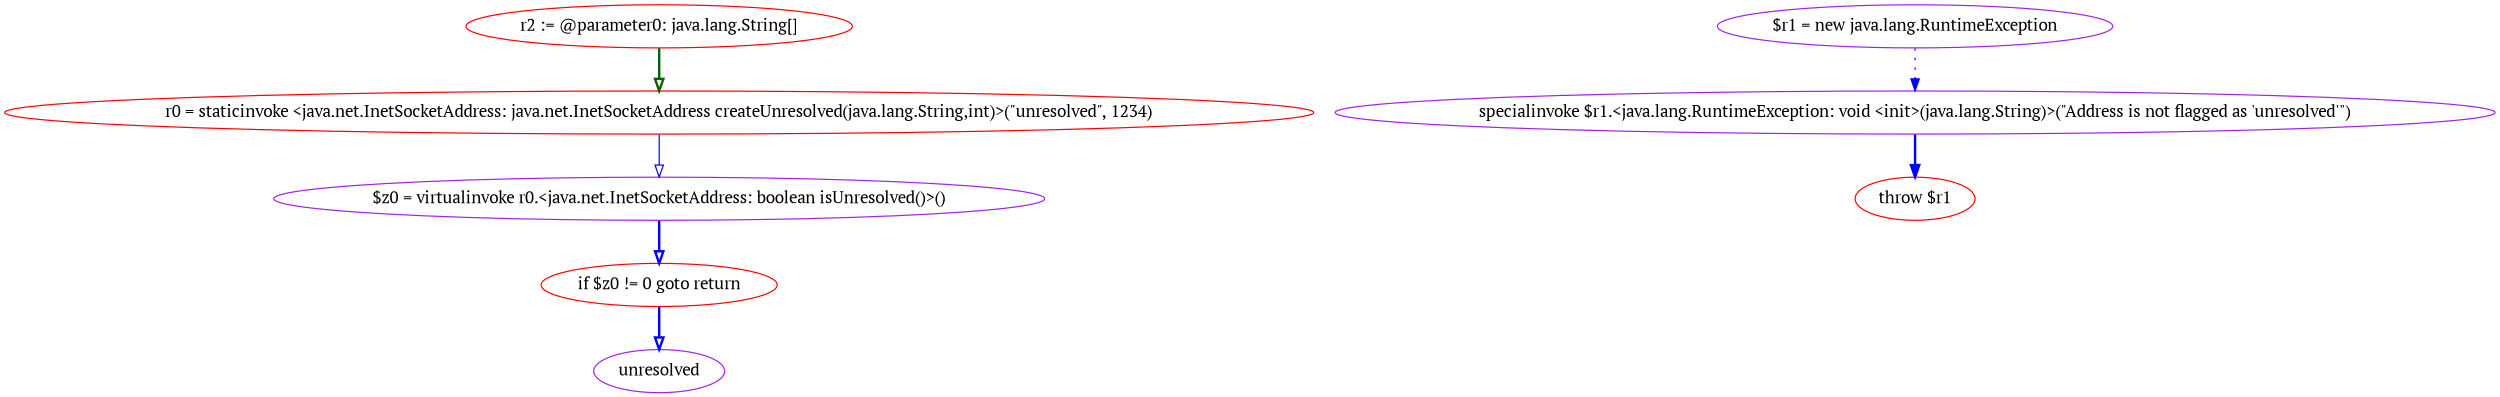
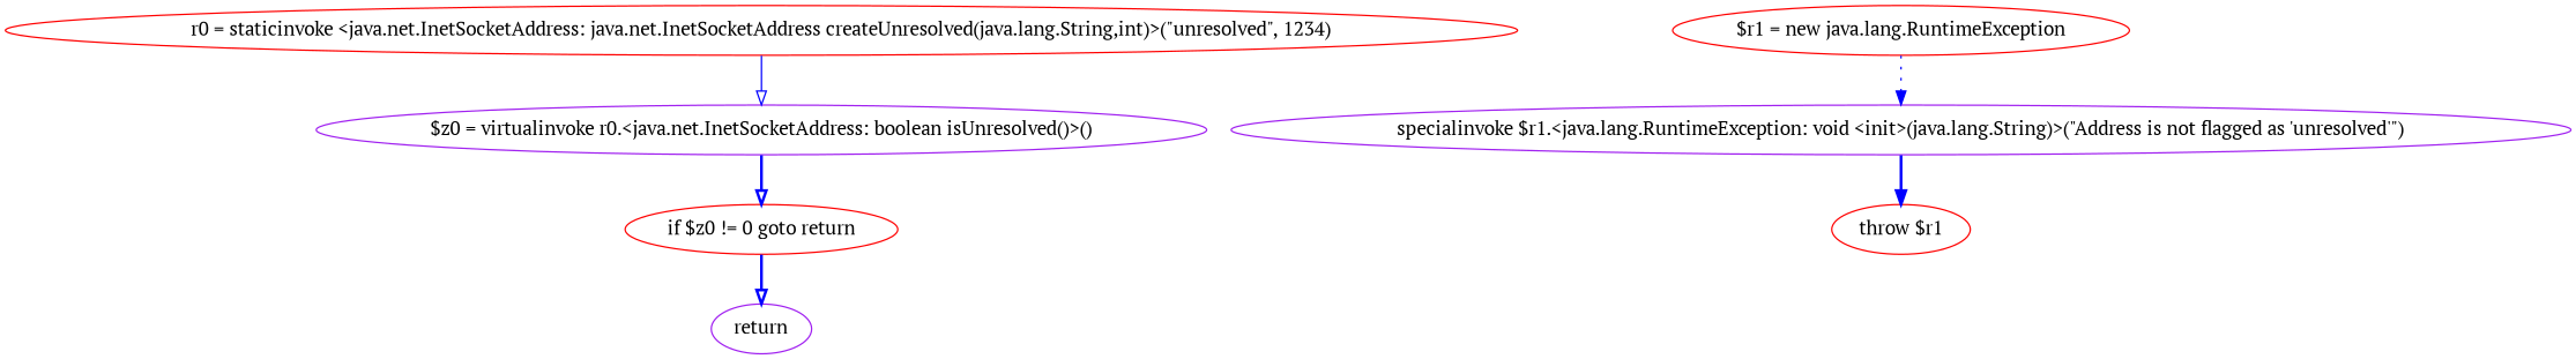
  digraph {
    fontname="PT Serif"
    node [color=red fontname="PT Serif"]
    edge [arrowhead=onormal color=blue fontname="PT Serif" style=bold]
-   "r2 := @parameter0: java.lang.String[]"
    "r0 = staticinvoke <java.net.InetSocketAddress: java.net.InetSocketAddress createUnresolved(java.lang.String,int)>(\"unresolved\", 1234)"
    "$z0 = virtualinvoke r0.<java.net.InetSocketAddress: boolean isUnresolved()>()" [color=purple]
    "if $z0 != 0 goto return"
-   return [color=purple label=unresolved]
+   return [color=purple]
    "specialinvoke $r1.<java.lang.RuntimeException: void <init>(java.lang.String)>(\"Address is not flagged as \'unresolved\'\")" [color=purple]
-   "$r1 = new java.lang.RuntimeException" [color=purple]
+   "$r1 = new java.lang.RuntimeException"
    "throw $r1"
-   "r2 := @parameter0: java.lang.String[]" -> "r0 = staticinvoke <java.net.InetSocketAddress: java.net.InetSocketAddress createUnresolved(java.lang.String,int)>(\"unresolved\", 1234)" [color=darkgreen]
    "r0 = staticinvoke <java.net.InetSocketAddress: java.net.InetSocketAddress createUnresolved(java.lang.String,int)>(\"unresolved\", 1234)" -> "$z0 = virtualinvoke r0.<java.net.InetSocketAddress: boolean isUnresolved()>()" [style=solid]
    "$z0 = virtualinvoke r0.<java.net.InetSocketAddress: boolean isUnresolved()>()" -> "if $z0 != 0 goto return"
    "if $z0 != 0 goto return" -> return
    "specialinvoke $r1.<java.lang.RuntimeException: void <init>(java.lang.String)>(\"Address is not flagged as \'unresolved\'\")" -> "throw $r1" [arrowhead=normal]
    "$r1 = new java.lang.RuntimeException" -> "specialinvoke $r1.<java.lang.RuntimeException: void <init>(java.lang.String)>(\"Address is not flagged as \'unresolved\'\")" [arrowhead=normal style=dotted]
  }
